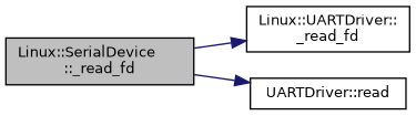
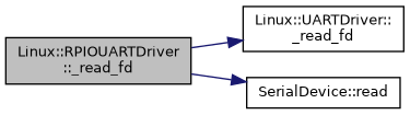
  digraph {
    fontname="DejaVu Sans"
    rankdir=LR
    node [color=black fillcolor=white fontname="DejaVu Sans" fontsize=10 shape=record style=filled]
    edge [color=midnightblue fontname="DejaVu Sans" fontsize=10 labelfontname=Helvetica labelfontsize=10 style=solid]
-   n1 [fillcolor=grey75 fontcolor=black height=0.2 label="Linux::SerialDevice\l::_read_fd" width=0.4]
+   n1 [fillcolor=grey75 fontcolor=black height=0.2 label="Linux::RPIOUARTDriver\l::_read_fd" width=0.4]
    n2 [height=0.2 label="Linux::UARTDriver::\l_read_fd" width=0.4]
-   n3 [height=0.2 label="UARTDriver::read" width=0.4]
+   n3 [height=0.2 label="SerialDevice::read" width=0.4]
    n1 -> n2
    n1 -> n3
  }
